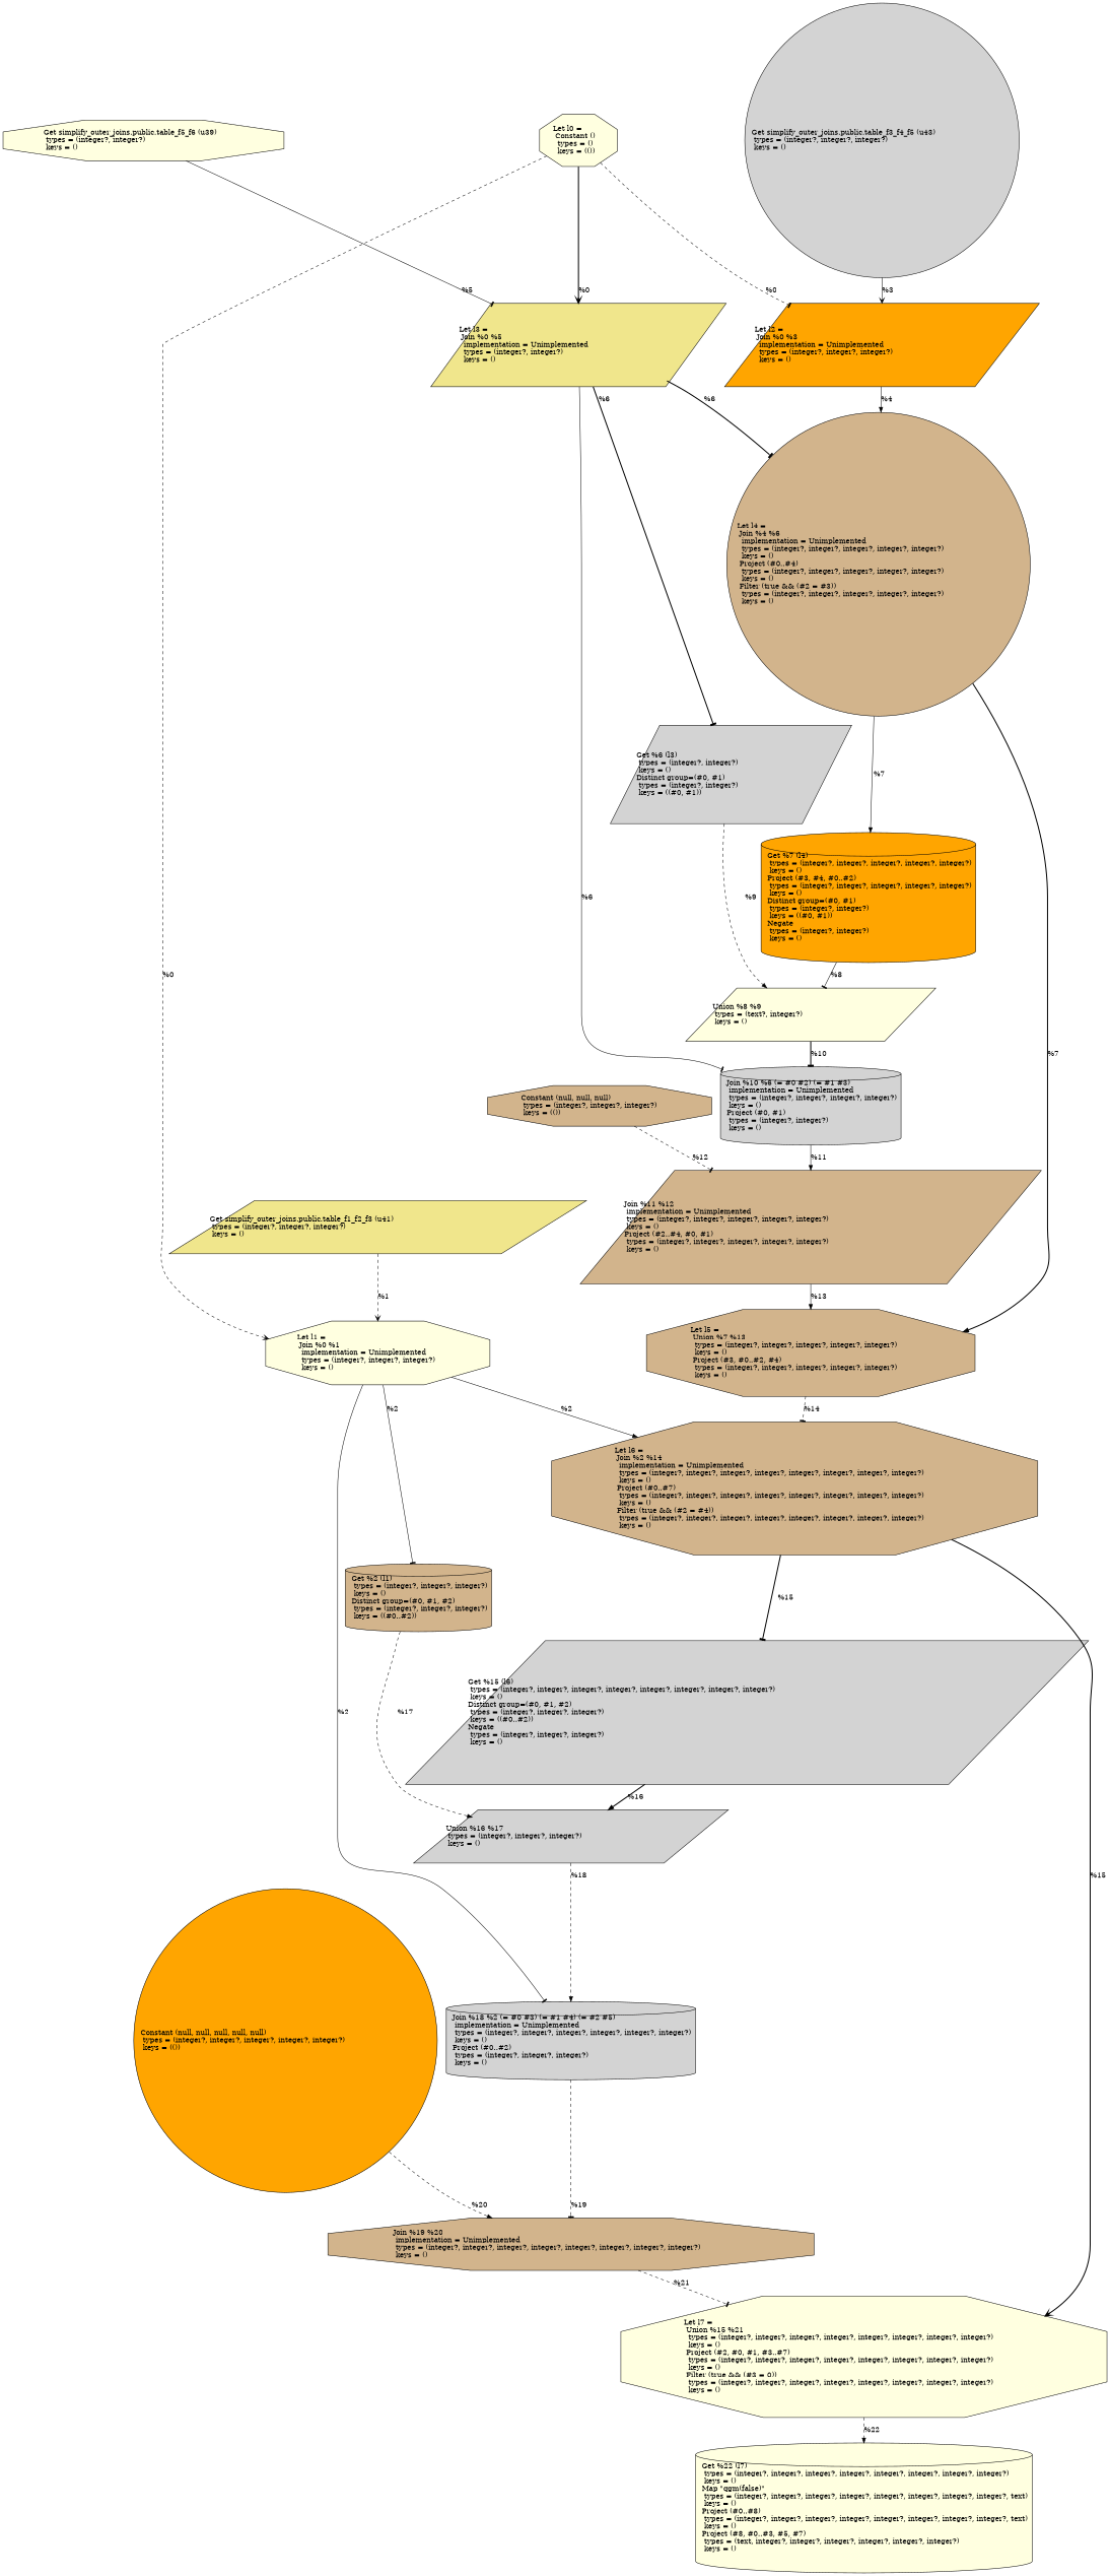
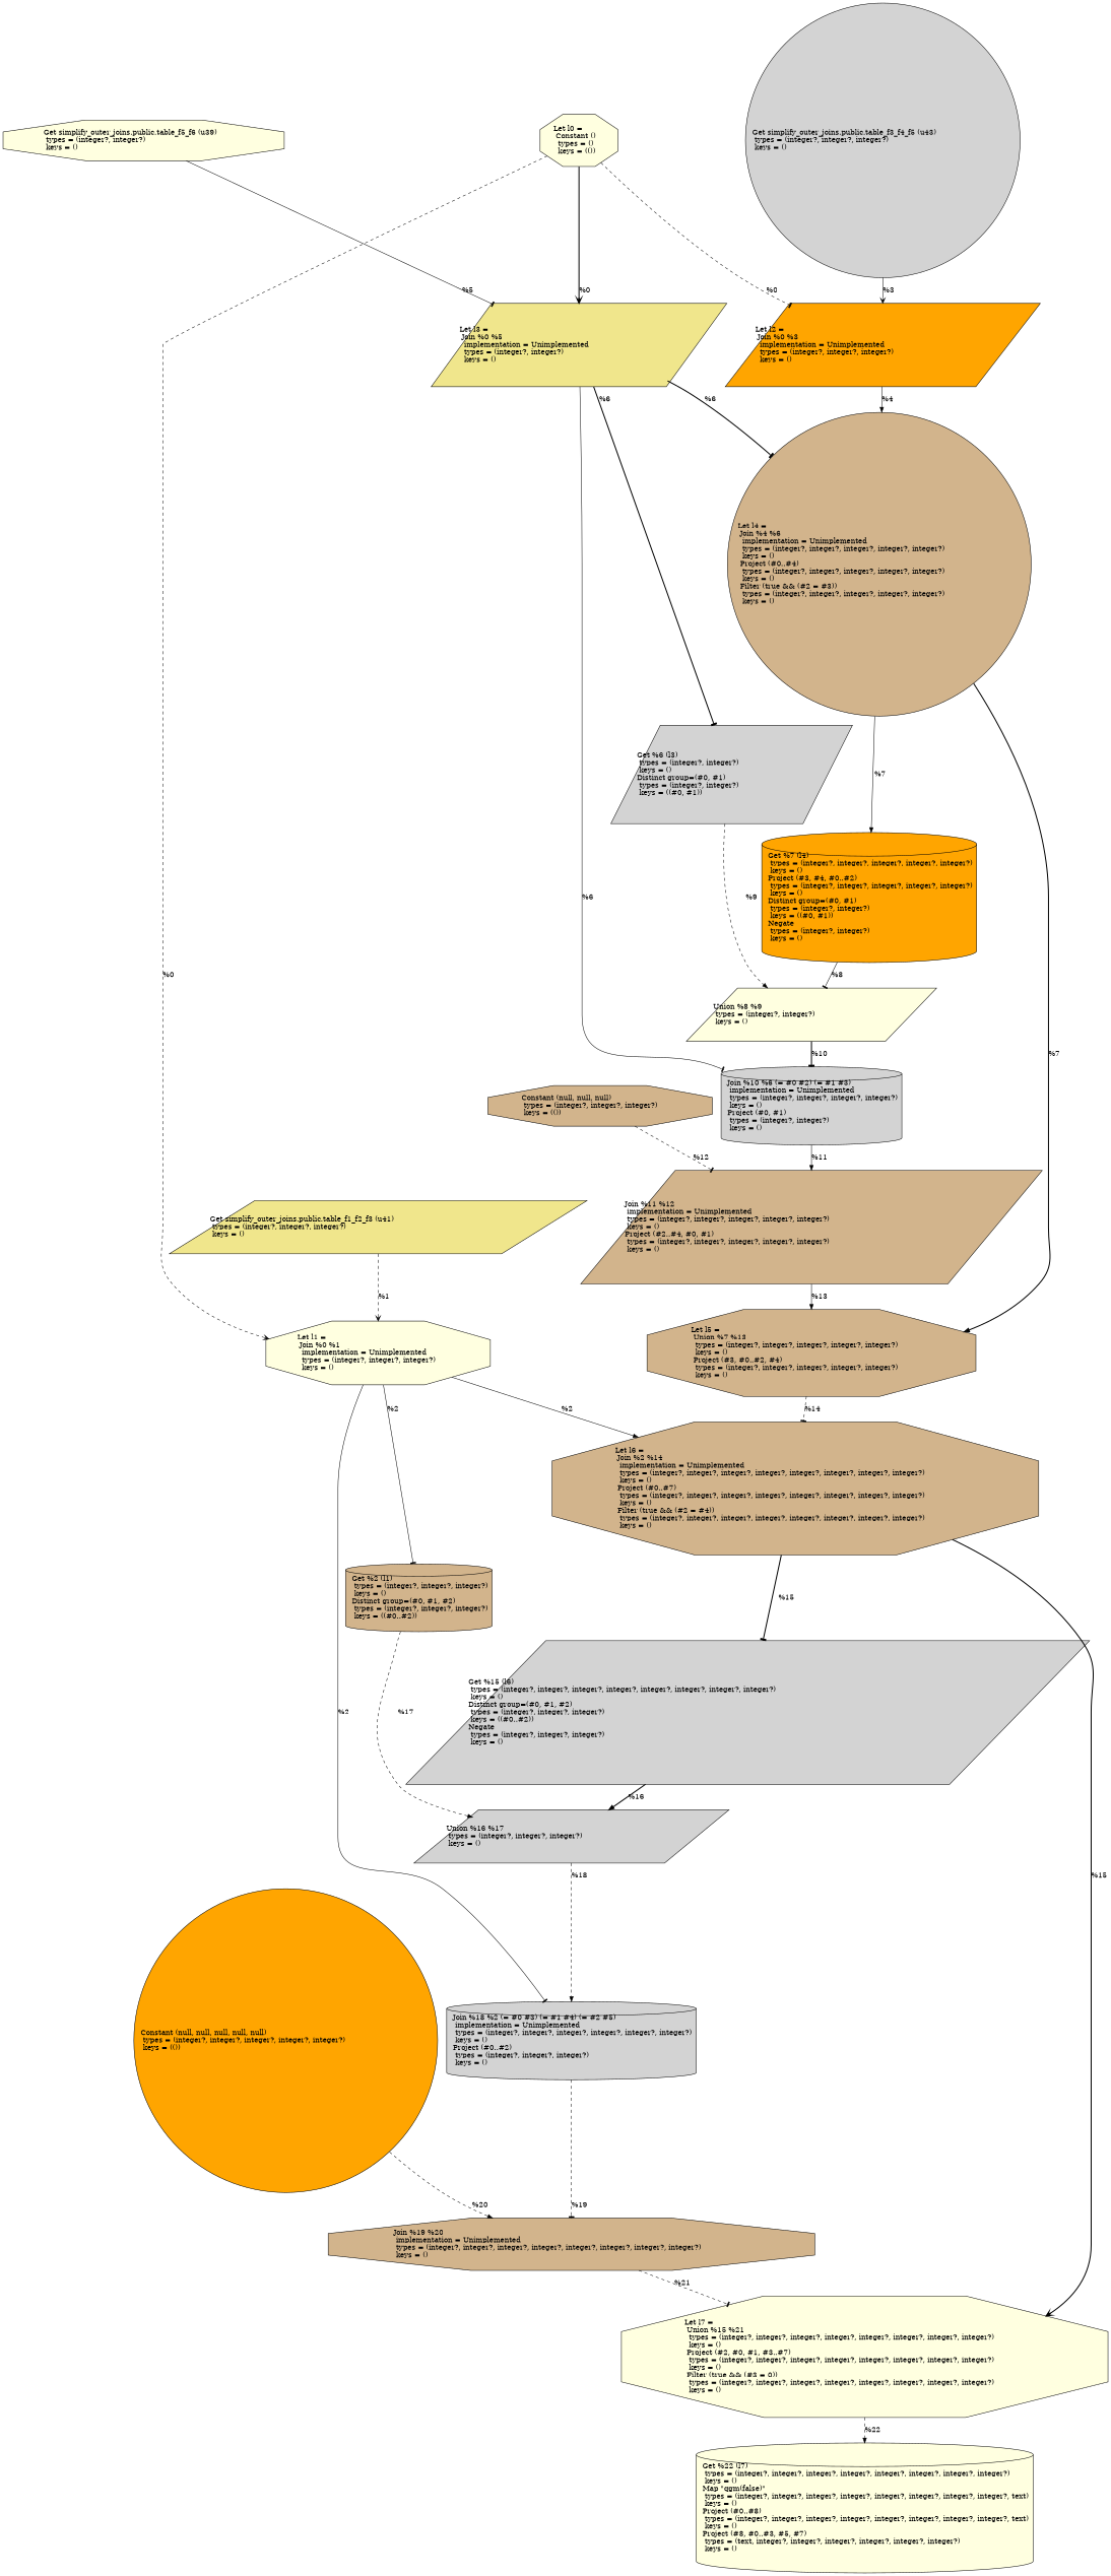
  digraph {
    node [shape=octagon style=filled fillcolor=tan]
    edge [style=dashed arrowhead=tee]
    n1 [label="Let l0 =\l Constant ()\l  types = ()\l  keys = (())\l" fillcolor=lightyellow]
    n2 [label="Let l1 =\l Join %0 %1\l  implementation = Unimplemented\l  types = (integer?, integer?, integer?)\l  keys = ()\l" fillcolor=lightyellow]
    n3 [label="Let l2 =\l Join %0 %3\l  implementation = Unimplemented\l  types = (integer?, integer?, integer?)\l  keys = ()\l" shape=parallelogram fillcolor=orange]
    n4 [label="Let l3 =\l Join %0 %5\l  implementation = Unimplemented\l  types = (integer?, integer?)\l  keys = ()\l" shape=parallelogram fillcolor=khaki]
    n5 [label=" Get simplify_outer_joins.public.table_f1_f2_f3 (u41)\l  types = (integer?, integer?, integer?)\l  keys = ()\l" shape=parallelogram fillcolor=khaki]
    n6 [label="Let l6 =\l Join %2 %14\l  implementation = Unimplemented\l  types = (integer?, integer?, integer?, integer?, integer?, integer?, integer?, integer?)\l  keys = ()\l Project (#0..#7)\l  types = (integer?, integer?, integer?, integer?, integer?, integer?, integer?, integer?)\l  keys = ()\l Filter (true && (#2 = #4))\l  types = (integer?, integer?, integer?, integer?, integer?, integer?, integer?, integer?)\l  keys = ()\l"]
    n7 [label=" Get %2 (l1)\l  types = (integer?, integer?, integer?)\l  keys = ()\l Distinct group=(#0, #1, #2)\l  types = (integer?, integer?, integer?)\l  keys = ((#0..#2))\l" shape=cylinder]
    n8 [label=" Join %18 %2 (= #0 #3) (= #1 #4) (= #2 #5)\l  implementation = Unimplemented\l  types = (integer?, integer?, integer?, integer?, integer?, integer?)\l  keys = ()\l Project (#0..#2)\l  types = (integer?, integer?, integer?)\l  keys = ()\l" shape=cylinder fillcolor=lightgrey]
    n9 [label=" Get simplify_outer_joins.public.table_f3_f4_f5 (u43)\l  types = (integer?, integer?, integer?)\l  keys = ()\l" shape=circle fillcolor=lightgrey]
    n10 [label="Let l4 =\l Join %4 %6\l  implementation = Unimplemented\l  types = (integer?, integer?, integer?, integer?, integer?)\l  keys = ()\l Project (#0..#4)\l  types = (integer?, integer?, integer?, integer?, integer?)\l  keys = ()\l Filter (true && (#2 = #3))\l  types = (integer?, integer?, integer?, integer?, integer?)\l  keys = ()\l" shape=circle]
    n11 [label=" Get simplify_outer_joins.public.table_f5_f6 (u39)\l  types = (integer?, integer?)\l  keys = ()\l" fillcolor=lightyellow]
    n12 [label=" Get %6 (l3)\l  types = (integer?, integer?)\l  keys = ()\l Distinct group=(#0, #1)\l  types = (integer?, integer?)\l  keys = ((#0, #1))\l" shape=parallelogram fillcolor=lightgrey]
    n13 [label=" Join %10 %6 (= #0 #2) (= #1 #3)\l  implementation = Unimplemented\l  types = (integer?, integer?, integer?, integer?)\l  keys = ()\l Project (#0, #1)\l  types = (integer?, integer?)\l  keys = ()\l" shape=cylinder fillcolor=lightgrey]
    n14 [label=" Get %7 (l4)\l  types = (integer?, integer?, integer?, integer?, integer?)\l  keys = ()\l Project (#3, #4, #0..#2)\l  types = (integer?, integer?, integer?, integer?, integer?)\l  keys = ()\l Distinct group=(#0, #1)\l  types = (integer?, integer?)\l  keys = ((#0, #1))\l Negate\l  types = (integer?, integer?)\l  keys = ()\l" shape=cylinder fillcolor=orange]
    n15 [label="Let l5 =\l Union %7 %13\l  types = (integer?, integer?, integer?, integer?, integer?)\l  keys = ()\l Project (#3, #0..#2, #4)\l  types = (integer?, integer?, integer?, integer?, integer?)\l  keys = ()\l"]
-   n16 [label=" Union %8 %9\l  types = (text?, integer?)\l  keys = ()\l" shape=parallelogram fillcolor=lightyellow]
+   n16 [label=" Union %8 %9\l  types = (integer?, integer?)\l  keys = ()\l" shape=parallelogram fillcolor=lightyellow]
    n17 [label=" Join %11 %12\l  implementation = Unimplemented\l  types = (integer?, integer?, integer?, integer?, integer?)\l  keys = ()\l Project (#2..#4, #0, #1)\l  types = (integer?, integer?, integer?, integer?, integer?)\l  keys = ()\l" shape=parallelogram]
    n18 [label=" Constant (null, null, null)\l  types = (integer?, integer?, integer?)\l  keys = (())\l"]
    n19 [label=" Get %15 (l6)\l  types = (integer?, integer?, integer?, integer?, integer?, integer?, integer?, integer?)\l  keys = ()\l Distinct group=(#0, #1, #2)\l  types = (integer?, integer?, integer?)\l  keys = ((#0..#2))\l Negate\l  types = (integer?, integer?, integer?)\l  keys = ()\l" shape=parallelogram fillcolor=lightgrey]
    n20 [label="Let l7 =\l Union %15 %21\l  types = (integer?, integer?, integer?, integer?, integer?, integer?, integer?, integer?)\l  keys = ()\l Project (#2, #0, #1, #3..#7)\l  types = (integer?, integer?, integer?, integer?, integer?, integer?, integer?, integer?)\l  keys = ()\l Filter (true && (#3 = 0))\l  types = (integer?, integer?, integer?, integer?, integer?, integer?, integer?, integer?)\l  keys = ()\l" fillcolor=lightyellow]
    n21 [label=" Union %16 %17\l  types = (integer?, integer?, integer?)\l  keys = ()\l" shape=parallelogram fillcolor=lightgrey]
    n22 [label=" Join %19 %20\l  implementation = Unimplemented\l  types = (integer?, integer?, integer?, integer?, integer?, integer?, integer?, integer?)\l  keys = ()\l"]
    n23 [label=" Constant (null, null, null, null, null)\l  types = (integer?, integer?, integer?, integer?, integer?)\l  keys = (())\l" shape=circle fillcolor=orange]
    n24 [label=" Get %22 (l7)\l  types = (integer?, integer?, integer?, integer?, integer?, integer?, integer?, integer?)\l  keys = ()\l Map \"qgm(false)\"\l  types = (integer?, integer?, integer?, integer?, integer?, integer?, integer?, integer?, text)\l  keys = ()\l Project (#0..#8)\l  types = (integer?, integer?, integer?, integer?, integer?, integer?, integer?, integer?, text)\l  keys = ()\l Project (#8, #0..#3, #5, #7)\l  types = (text, integer?, integer?, integer?, integer?, integer?, integer?)\l  keys = ()\l" shape=cylinder fillcolor=lightyellow]
    n1 -> n2 [label="%0\l" arrowhead=vee]
    n1 -> n3 [label="%0\l"]
    n1 -> n4 [label="%0\l" style=bold arrowhead=vee]
    n2 -> n6 [label="%2\l" style=solid arrowhead=normal]
    n2 -> n7 [label="%2\l" style=solid]
    n2 -> n8 [label="%2\l" style=solid]
    n3 -> n10 [label="%4\l" style=solid arrowhead=normal]
    n4 -> n10 [label="%6\l" style=bold]
    n4 -> n12 [label="%6\l" style=bold]
    n4 -> n13 [label="%6\l" style=solid]
    n5 -> n2 [label="%1\l" arrowhead=vee]
    n6 -> n19 [label="%15\l" style=bold]
    n6 -> n20 [label="%15\l" style=bold arrowhead=vee]
    n7 -> n21 [label="%17\l" arrowhead=normal]
    n8 -> n22 [label="%19\l"]
    n9 -> n3 [label="%3\l" style=solid arrowhead=vee]
    n10 -> n14 [label="%7\l" style=solid arrowhead=normal]
    n10 -> n15 [label="%7\l" style=bold arrowhead=normal]
    n11 -> n4 [label="%5\l" style=solid]
    n12 -> n16 [label="%9\l" arrowhead=normal]
    n13 -> n17 [label="%11\l" style=solid arrowhead=normal]
    n14 -> n16 [label="%8\l" style=solid]
    n15 -> n6 [label="%14\l"]
    n16 -> n13 [label="%10\l" style=bold]
    n17 -> n15 [label="%13\l" style=solid arrowhead=normal]
    n18 -> n17 [label="%12\l"]
    n19 -> n21 [label="%16\l" style=bold arrowhead=normal]
    n20 -> n24 [label="%22\l" arrowhead=normal]
    n21 -> n8 [label="%18\l" arrowhead=normal]
    n22 -> n20 [label="%21\l"]
    n23 -> n22 [label="%20\l" arrowhead=normal]
  }
